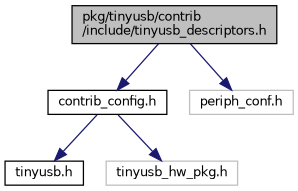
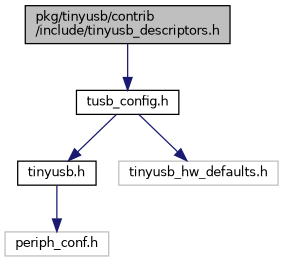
  digraph {
    node [color=black fillcolor=white fontname=Helvetica fontsize=10 shape=record style=filled]
    edge [color=midnightblue fontname=Helvetica fontsize=10 labelfontname=Helvetica labelfontsize=10 style=solid]
    n1 [fillcolor=grey75 fontcolor=black height=0.2 label="pkg/tinyusb/contrib\l/include/tinyusb_descriptors.h" width=0.4]
-   n2 [height=0.2 label="contrib_config.h" width=0.4]
+   n2 [height=0.2 label="tusb_config.h" width=0.4]
    n3 [height=0.2 label="tinyusb.h" width=0.4]
-   n4 [color=grey75 height=0.2 label="tinyusb_hw_pkg.h" width=0.4]
+   n4 [color=grey75 height=0.2 label="tinyusb_hw_defaults.h" width=0.4]
    n5 [color=grey75 height=0.2 label="periph_conf.h" width=0.4]
    n1 -> n2
    n2 -> n3
    n2 -> n4
-   n1 -> n5
+   n3 -> n5
  }
